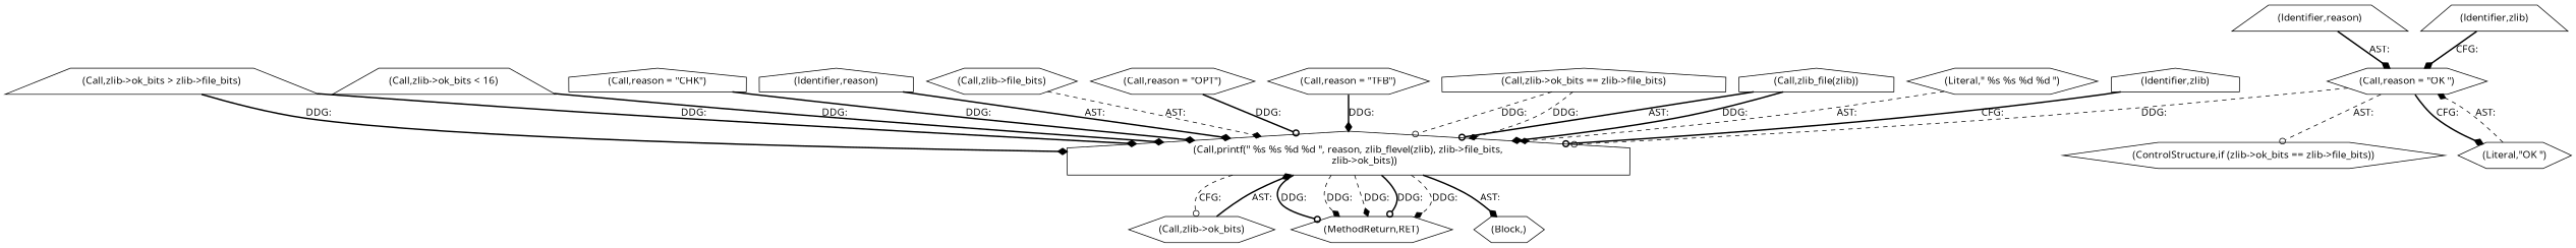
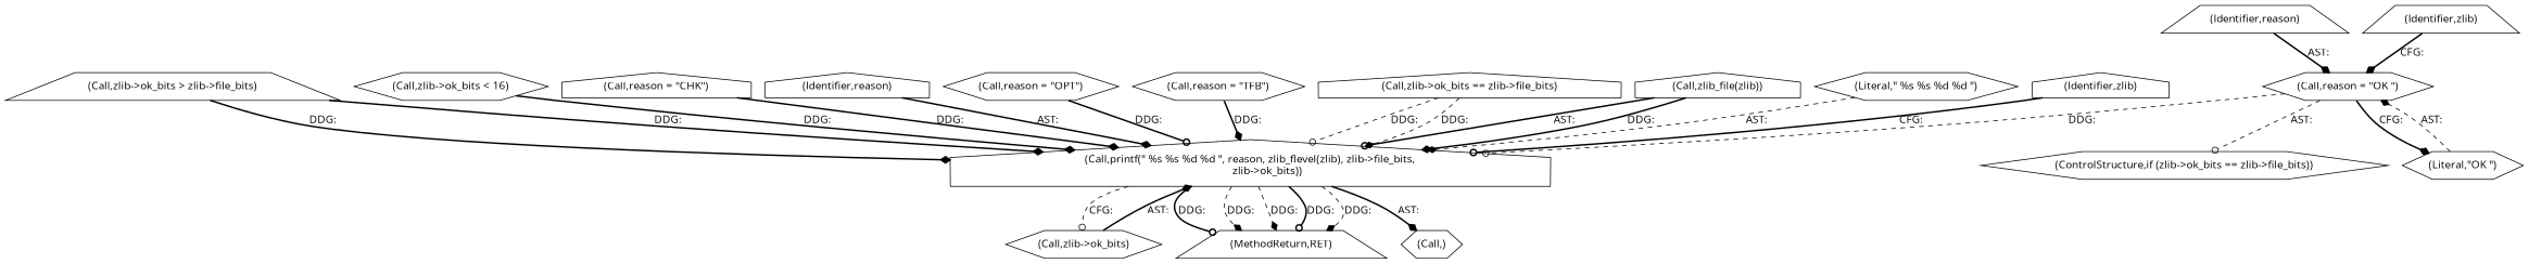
  digraph {
    fontname="Open Sans"
    node [fontname="Open Sans" shape=hexagon]
    edge [arrowhead=diamond fontname="Open Sans" style=bold]
    n1 [label="(Call,reason = \"OK \")"]
    n2 [label="(Call,printf(\" %s %s %d %d \", reason, zlib_flevel(zlib), zlib->file_bits,\n            zlib->ok_bits))" shape=house]
    n3 [label="(ControlStructure,if (zlib->ok_bits == zlib->file_bits))"]
    n4 [label="(Literal,\"OK \")"]
    n5 [label="(Call,zlib->ok_bits)"]
-   n6 [label="(MethodReturn,RET)"]
-   n7 [label="(Block,)"]
+   n6 [label="(MethodReturn,RET)" shape=trapezium]
+   n7 [label="(Call,)"]
    n8 [label="(Call,zlib->ok_bits > zlib->file_bits)" shape=trapezium]
    n9 [label="(Identifier,reason)" shape=trapezium]
-   n10 [label="(Call,zlib->ok_bits < 16)" shape=trapezium]
+   n10 [label="(Call,zlib->ok_bits < 16)"]
    n11 [label="(Call,reason = \"CHK\")" shape=house]
    n12 [label="(Identifier,reason)" shape=house]
-   n13 [label="(Call,zlib->file_bits)"]
    n14 [label="(Call,reason = \"OPT\")"]
    n15 [label="(Identifier,zlib)" shape=trapezium]
    n16 [label="(Call,reason = \"TFB\")"]
    n17 [label="(Call,zlib->ok_bits == zlib->file_bits)" shape=house]
    n18 [label="(Call,zlib_file(zlib))" shape=house]
    n19 [label="(Literal,\" %s %s %d %d \")"]
    n20 [label="(Identifier,zlib)" shape=house]
    n1 -> n2 [arrowhead=odot label="DDG: " style=dashed]
    n1 -> n3 [arrowhead=odot label="AST: " style=dashed]
    n1 -> n4 [label="CFG: "]
    n2 -> n5 [arrowhead=odot label="CFG: " style=dashed]
    n2 -> n6 [arrowhead=odot label="DDG: "]
    n2 -> n6 [label="DDG: " style=dashed]
    n2 -> n6 [label="DDG: " style=dashed]
    n2 -> n6 [arrowhead=odot label="DDG: "]
    n2 -> n6 [label="DDG: " style=dashed]
    n2 -> n7 [label="AST: "]
    n4 -> n1 [label="AST: " style=dashed]
    n5 -> n2 [label="AST: "]
    n8 -> n2 [label="DDG: "]
    n8 -> n2 [label="DDG: "]
    n9 -> n1 [label="AST: "]
    n10 -> n2 [label="DDG: "]
    n11 -> n2 [label="DDG: "]
    n12 -> n2 [label="AST: "]
-   n13 -> n2 [label="AST: " style=dashed]
    n14 -> n2 [arrowhead=odot label="DDG: "]
    n15 -> n1 [label="CFG: "]
    n16 -> n2 [label="DDG: "]
    n17 -> n2 [arrowhead=odot label="DDG: " style=dashed]
    n17 -> n2 [label="DDG: " style=dashed]
    n18 -> n2 [arrowhead=odot label="AST: "]
    n18 -> n2 [label="DDG: "]
    n19 -> n2 [label="AST: " style=dashed]
    n20 -> n2 [arrowhead=odot label="CFG: "]
  }
